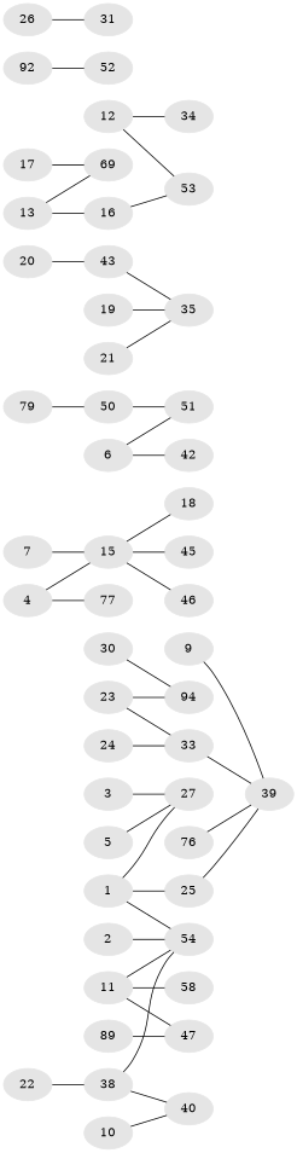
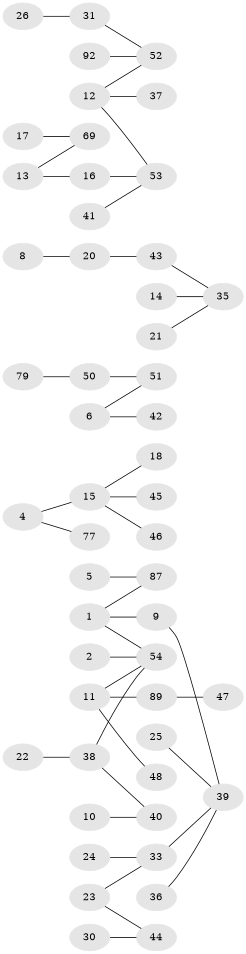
  graph {
    rankdir=LR
    node [color=gray90 style=filled]
    edge [weight=1.0]
    1
    25
-   27
+   27 [label=87]
    54
    39
    2
    15
    18
    45
    46
    50
    51
-   3
    4
    n15 [label=77]
    5
    6
    42
-   7
+   8
    20
    9
    43
    10
    40
    11
    n27 [label=89]
-   48 [label=58]
+   48
    47
    12
    52
-   34
+   34 [label=37]
    53
    n34 [label=69]
    13
    16
-   14 [label=19]
+   14
    35
    17
    21
    22
    38
    23
-   44 [label=94]
+   44
    33
    24
    26
    31
    n49 [label=79]
    30
    n51 [label=92]
-   36 [label=76]
-   1 -- 25
+   36
+   41
+   1 -- 9
    1 -- 27
    1 -- 54
    25 -- 39
    2 -- 54
    15 -- 18
    15 -- 45
    15 -- 46
    50 -- 51
-   3 -- 27
    4 -- 15
    4 -- n15
    5 -- 27
    6 -- 51
    6 -- 42
-   7 -- 15
+   8 -- 20
    20 -- 43
    9 -- 39
    43 -- 35
    10 -- 40
    11 -- 54
-   11 -- 47
+   11 -- n27
    11 -- 48
    n27 -- 47
+   12 -- 52
    12 -- 34
    12 -- 53
    13 -- n34
    13 -- 16
    16 -- 53
    14 -- 35
    17 -- n34
    21 -- 35
    22 -- 38
    38 -- 54
    38 -- 40
    23 -- 44
    23 -- 33
    33 -- 39
    24 -- 33
    26 -- 31
+   31 -- 52
    n49 -- 50
    30 -- 44
    n51 -- 52
    36 -- 39
+   41 -- 53
  }
